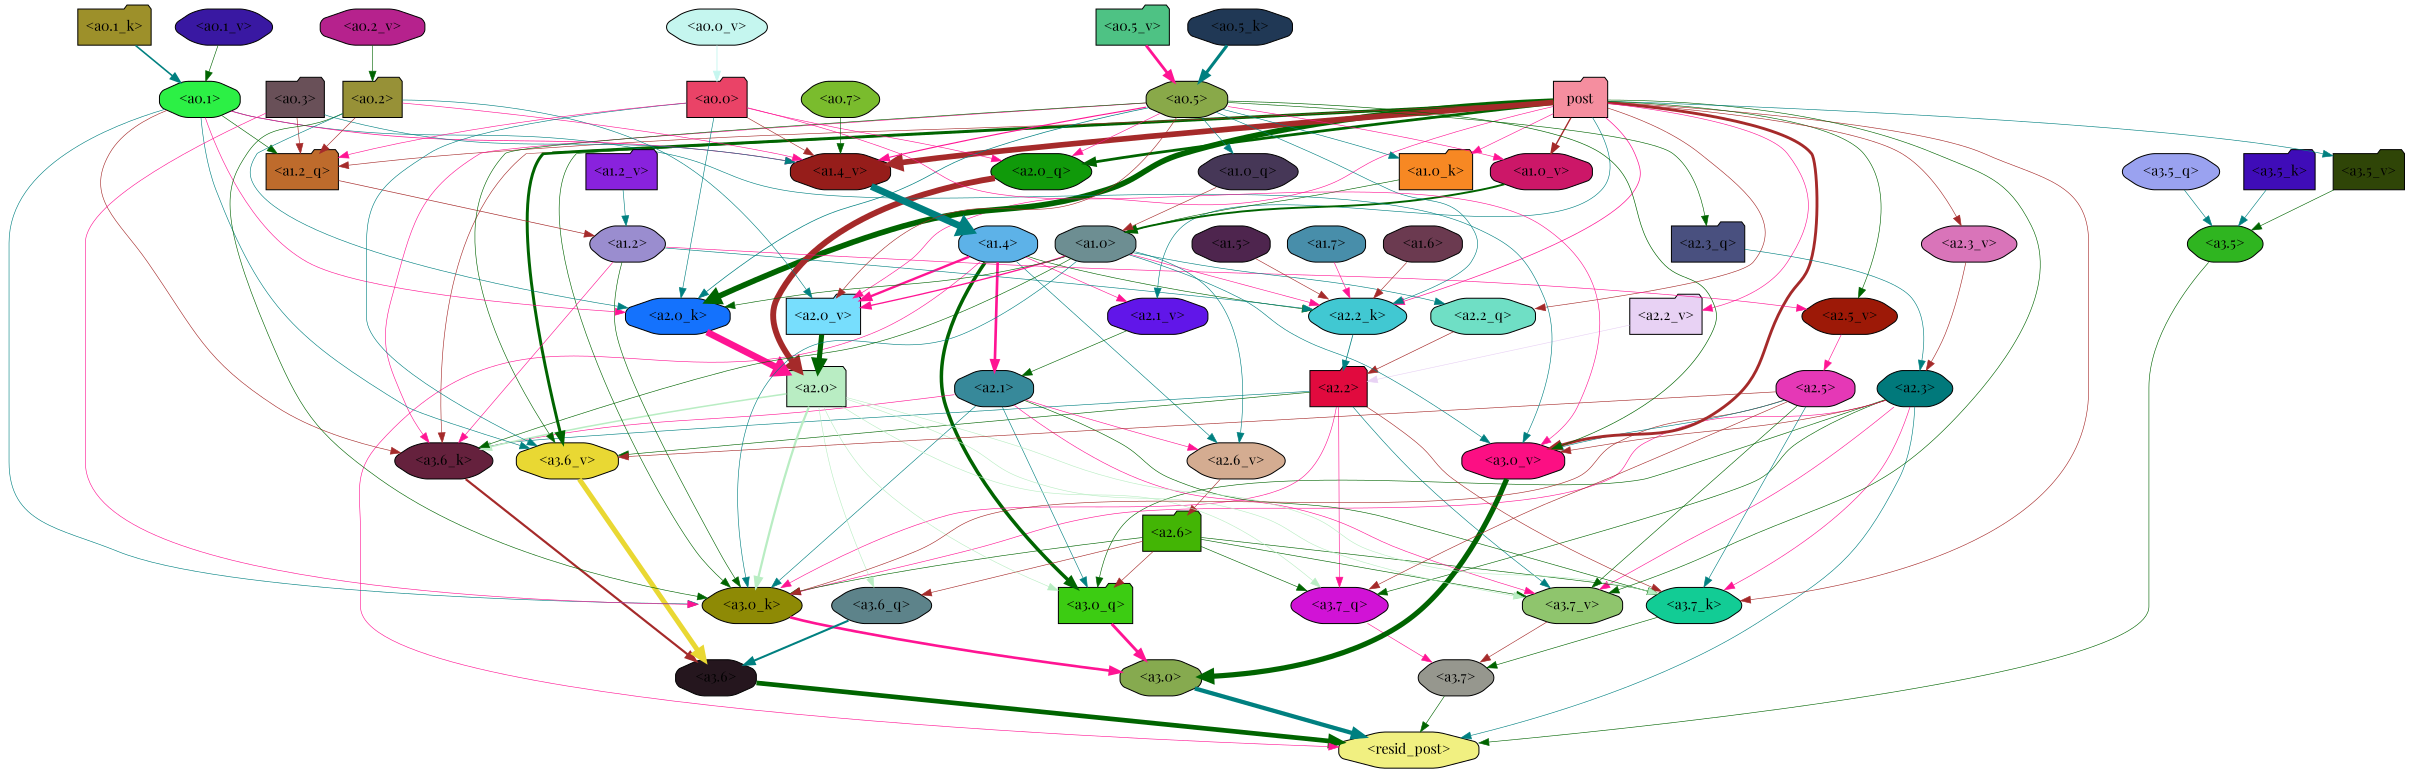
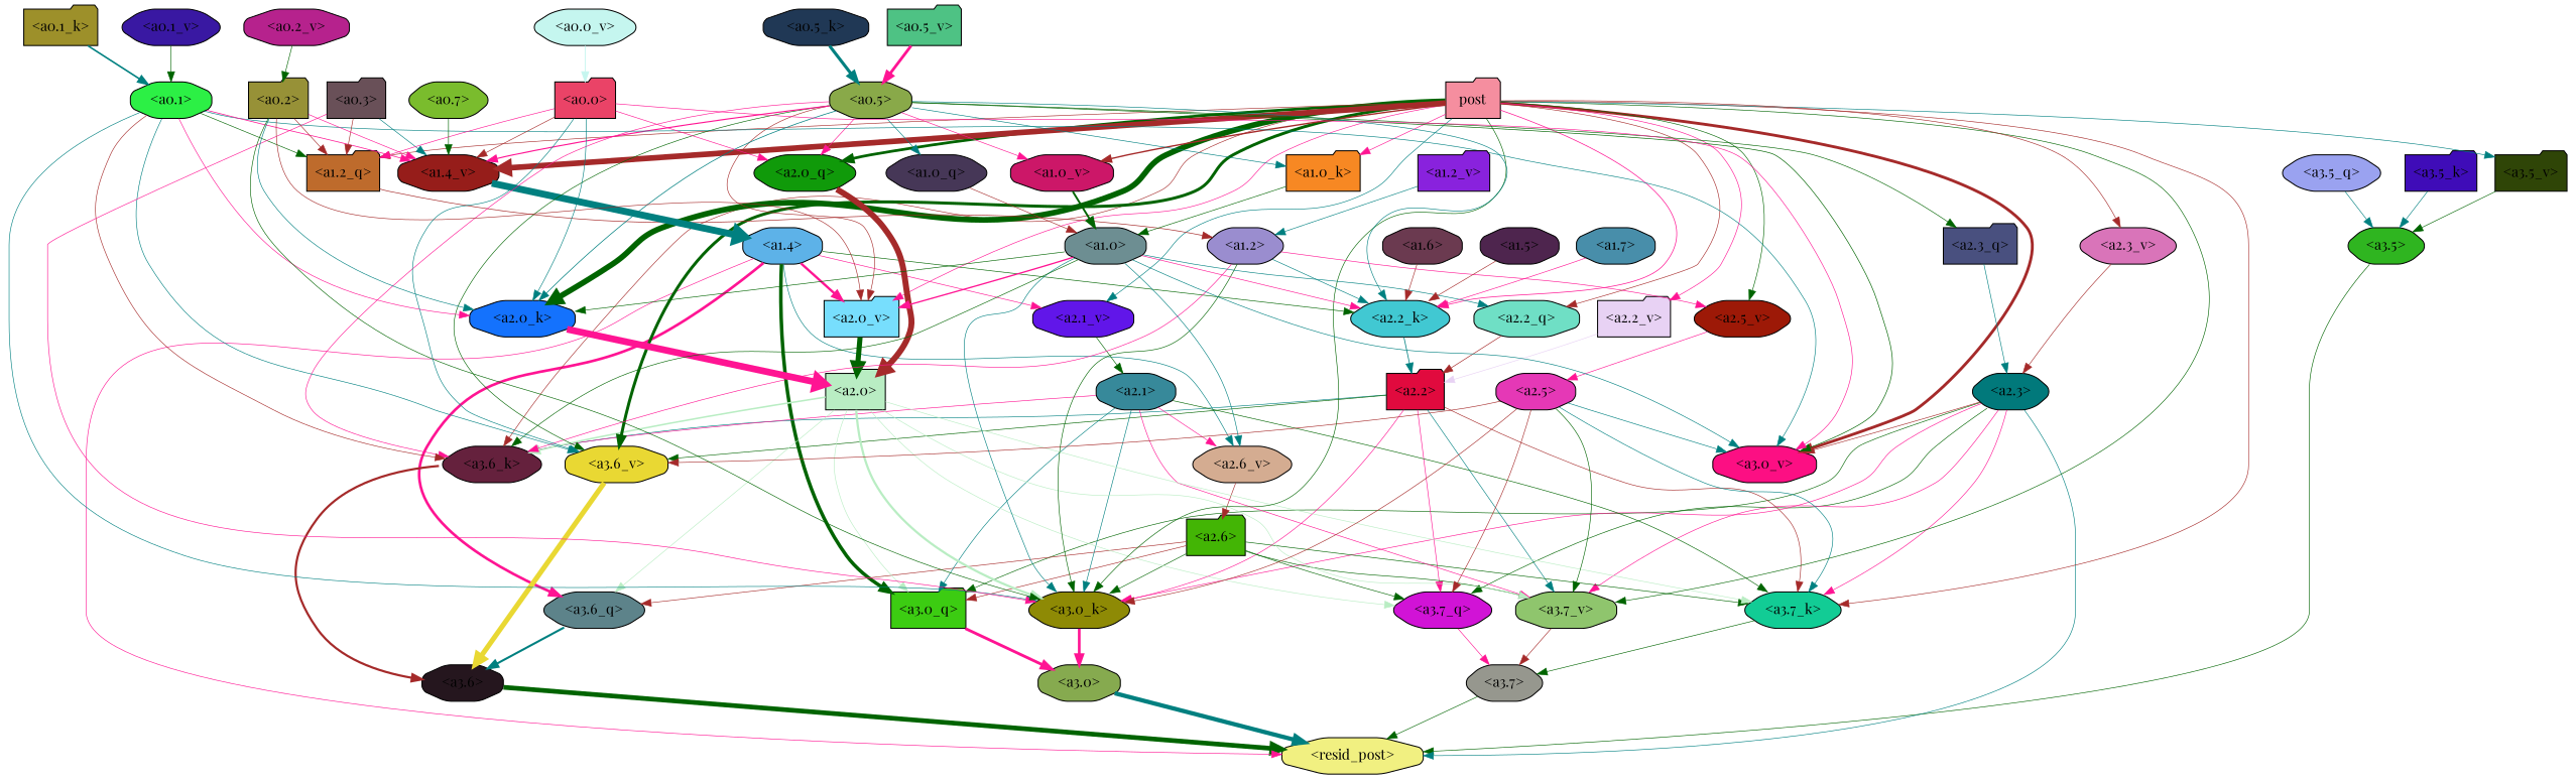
  strict digraph {
    fontname="Playfair Display"
    splines=true
    node [color=black fontname="Playfair Display" shape=octagon style="filled, rounded"]
    edge [color=darkgreen fontname="Playfair Display" penwidth=0.6]
    "<a3.7>" [fillcolor="#96978e" shape=hexagon]
    "<resid_post>" [fillcolor="#f1f081"]
    "<a3.6>" [fillcolor="#25161e"]
    "<a3.5>" [fillcolor="#2fb520" shape=hexagon]
    "<a3.0>" [fillcolor="#86aa4f"]
    "<a2.3>" [fillcolor="#01797b" shape=hexagon]
    "<a3.7_q>" [fillcolor="#d113d6" shape=hexagon]
    "<a3.0_q>" [fillcolor="#3ccc12" shape=folder]
    "<a3.7_k>" [fillcolor="#12cc95" shape=hexagon]
    "<a3.0_k>" [fillcolor="#8e8a05" shape=hexagon]
    "<a3.7_v>" [fillcolor="#8fc56d"]
    "<a3.0_v>" [fillcolor="#fc0f83"]
    "<a1.4>" [fillcolor="#5db2e8"]
    "<a3.6_q>" [fillcolor="#5d838a" shape=hexagon]
    "<a2.2_k>" [fillcolor="#41c8d2" shape=hexagon]
    "<a2.6_v>" [fillcolor="#d4ac91" shape=hexagon]
    "<a2.1_v>" [fillcolor="#6116e9"]
    "<a2.0_v>" [fillcolor="#77defd" shape=folder]
    "<a2.2>" [fillcolor="#e10a3e" shape=folder]
    "<a2.6>" [fillcolor="#43b505" shape=folder]
    "<a2.1>" [fillcolor="#37899a"]
    "<a2.0>" [fillcolor="#b9edc3" shape=folder]
    "<a3.6_k>" [fillcolor="#65213d" shape=hexagon]
    "<a3.6_v>" [fillcolor="#e9d833"]
    "<a3.5_q>" [fillcolor="#9aa2f0" shape=hexagon]
    "<a3.5_k>" [fillcolor="#3f0cb8" shape=folder]
    "<a3.5_v>" [fillcolor="#2f4507" shape=folder]
    "<a2.5>" [fillcolor="#e538b6"]
    n29 [fillcolor="#f58e9f" label=post shape=folder]
    "<a2.2_q>" [fillcolor="#6fdfc5"]
    "<a2.0_q>" [fillcolor="#109a0a" shape=hexagon]
    "<a2.0_k>" [fillcolor="#1472fd"]
    "<a2.5_v>" [fillcolor="#9d1907" shape=hexagon]
    "<a2.3_v>" [fillcolor="#d974b9" shape=hexagon]
    "<a2.2_v>" [fillcolor="#e8d2f4" shape=folder]
    "<a1.2_q>" [fillcolor="#be6b2c" shape=folder]
    "<a1.0_k>" [fillcolor="#f78823" shape=folder]
    "<a1.4_v>" [fillcolor="#961d1a"]
    "<a1.0_v>" [fillcolor="#cc1768"]
    "<a1.2>" [fillcolor="#9a8dcf" shape=hexagon]
    "<a1.0>" [fillcolor="#6d8e92"]
    "<a0.5>" [fillcolor="#89a949"]
    "<a2.3_q>" [fillcolor="#49507f" shape=folder]
    "<a1.0_q>" [fillcolor="#463757" shape=hexagon]
    "<a0.1>" [fillcolor="#2cf045"]
    "<a0.3>" [fillcolor="#695058" shape=folder]
    "<a0.2>" [fillcolor="#979137" shape=folder]
    "<a0.0>" [fillcolor="#ea4367" shape=folder]
    "<a1.7>" [fillcolor="#488eaa"]
    "<a1.6>" [fillcolor="#6b3a50"]
    "<a1.5>" [fillcolor="#4e254e"]
    "<a1.2_v>" [fillcolor="#8922dd" shape=folder]
    "<a0.7>" [fillcolor="#7abc2d" shape=hexagon]
    "<a0.5_k>" [fillcolor="#203855"]
    "<a0.1_k>" [fillcolor="#9d902a" shape=folder]
    "<a0.5_v>" [fillcolor="#4ec284" shape=folder]
    "<a0.2_v>" [fillcolor="#b6228d"]
    "<a0.1_v>" [fillcolor="#3918a2" shape=hexagon]
    "<a0.0_v>" [fillcolor="#c5f6ef" shape=hexagon]
    "<a3.7>" -> "<resid_post>"
    "<a3.6>" -> "<resid_post>" [penwidth=4.670643210411072]
    "<a3.5>" -> "<resid_post>"
    "<a3.0>" -> "<resid_post>" [color=teal penwidth=4.246885180473328]
    "<a2.3>" -> "<resid_post>" [color=teal]
    "<a2.3>" -> "<a3.7_q>"
    "<a2.3>" -> "<a3.0_q>"
    "<a2.3>" -> "<a3.7_k>" [color=deeppink]
    "<a2.3>" -> "<a3.0_k>" [color=deeppink]
    "<a2.3>" -> "<a3.7_v>" [color=deeppink]
    "<a2.3>" -> "<a3.0_v>" [color=brown]
    "<a3.7_q>" -> "<a3.7>" [color=deeppink]
    "<a3.0_q>" -> "<a3.0>" [color=deeppink penwidth=2.8638100624084473]
    "<a3.7_k>" -> "<a3.7>"
    "<a3.0_k>" -> "<a3.0>" [color=deeppink penwidth=2.6274144649505615]
    "<a3.7_v>" -> "<a3.7>" [color=brown]
-   "<a3.0_v>" -> "<a3.0>" [penwidth=5.188832879066467]
    "<a1.4>" -> "<resid_post>" [color=deeppink]
    "<a1.4>" -> "<a3.0_q>" [penwidth=3.477886103093624]
-   "<a1.4>" -> "<a2.1>" [color=deeppink penwidth=2.6487714648246765]
+   "<a1.4>" -> "<a3.6_q>" [color=deeppink penwidth=2.6487714648246765]
    "<a1.4>" -> "<a2.2_k>"
    "<a1.4>" -> "<a2.6_v>" [color=teal]
    "<a1.4>" -> "<a2.1_v>" [color=deeppink]
    "<a1.4>" -> "<a2.0_v>" [color=deeppink penwidth=2.3358620405197144]
    "<a3.6_q>" -> "<a3.6>" [color=teal penwidth=2.03758105635643]
    "<a2.2_k>" -> "<a2.2>" [color=teal penwidth=0.7811911106109619]
    "<a2.6_v>" -> "<a2.6>" [color=brown]
    "<a2.1_v>" -> "<a2.1>"
    "<a2.0_v>" -> "<a2.0>" [penwidth=5.070239782333374]
    "<a2.2>" -> "<a3.7_q>" [color=deeppink]
    "<a2.2>" -> "<a3.7_k>" [color=brown]
    "<a2.2>" -> "<a3.0_k>" [color=deeppink]
    "<a2.2>" -> "<a3.7_v>" [color=teal]
    "<a2.2>" -> "<a3.6_k>" [color=teal]
    "<a2.2>" -> "<a3.6_v>"
    "<a2.6>" -> "<a3.7_q>"
    "<a2.6>" -> "<a3.0_q>" [color=brown]
    "<a2.6>" -> "<a3.7_k>"
    "<a2.6>" -> "<a3.0_k>"
    "<a2.6>" -> "<a3.7_v>"
    "<a2.6>" -> "<a3.6_q>" [color=brown]
    "<a2.1>" -> "<a3.0_q>" [color=teal]
    "<a2.1>" -> "<a3.7_k>"
    "<a2.1>" -> "<a3.0_k>" [color=teal]
    "<a2.1>" -> "<a3.7_v>" [color=deeppink]
    "<a2.1>" -> "<a2.6_v>" [color=deeppink]
    "<a2.1>" -> "<a3.6_k>" [color=deeppink]
    "<a2.0>" -> "<a3.7_q>" [color="#b9edc3"]
    "<a2.0>" -> "<a3.0_q>" [color="#b9edc3"]
    "<a2.0>" -> "<a3.7_k>" [color="#b9edc3"]
    "<a2.0>" -> "<a3.0_k>" [color="#b9edc3" penwidth=2.23091459274292]
    "<a2.0>" -> "<a3.7_v>" [color="#b9edc3"]
    "<a2.0>" -> "<a3.6_q>" [color="#b9edc3"]
    "<a2.0>" -> "<a3.6_k>" [color="#b9edc3" penwidth=1.5417278409004211]
    "<a3.6_k>" -> "<a3.6>" [color=brown penwidth=2.174198240041733]
    "<a3.6_v>" -> "<a3.6>" [color="#e9d833" penwidth=5.002329230308533]
    "<a3.5_q>" -> "<a3.5>" [color=teal]
    "<a3.5_k>" -> "<a3.5>" [color=teal]
    "<a3.5_v>" -> "<a3.5>"
    "<a2.5>" -> "<a3.7_q>" [color=brown]
    "<a2.5>" -> "<a3.7_k>" [color=teal]
    "<a2.5>" -> "<a3.0_k>" [color=brown]
    "<a2.5>" -> "<a3.7_v>"
    "<a2.5>" -> "<a3.0_v>" [color=teal]
    "<a2.5>" -> "<a3.6_v>" [color=brown]
    n29 -> "<a3.7_k>" [color=brown]
    n29 -> "<a3.0_k>"
    n29 -> "<a3.7_v>"
    n29 -> "<a3.0_v>" [color=brown penwidth=2.8577730655670166]
    n29 -> "<a2.2_k>" [color=deeppink penwidth=0.69573974609375]
    n29 -> "<a2.1_v>" [color=teal]
    n29 -> "<a2.0_v>" [color=deeppink]
    n29 -> "<a3.6_k>" [color=brown]
    n29 -> "<a3.6_v>" [penwidth=2.9511587619781494]
    n29 -> "<a3.5_v>" [color=teal]
    n29 -> "<a2.2_q>" [color=brown]
    n29 -> "<a2.0_q>" [penwidth=2.7340729534626007]
    n29 -> "<a2.0_k>" [penwidth=5.629883050918579]
    n29 -> "<a2.5_v>"
    n29 -> "<a2.3_v>" [color=brown]
    n29 -> "<a2.2_v>" [color=deeppink]
    n29 -> "<a1.2_q>" [color=brown]
    n29 -> "<a1.0_k>" [color=deeppink]
    n29 -> "<a1.4_v>" [color=brown penwidth=5.6260271072387695]
    n29 -> "<a1.0_v>" [color=brown penwidth=1.3646823167800903]
    "<a2.2_q>" -> "<a2.2>" [color=brown penwidth=0.6407594680786133]
    "<a2.0_q>" -> "<a2.0>" [color=brown penwidth=5.885338068008423]
    "<a2.0_k>" -> "<a2.0>" [color=deeppink penwidth=6.657835483551025]
    "<a2.5_v>" -> "<a2.5>" [color=deeppink]
    "<a2.3_v>" -> "<a2.3>" [color=brown]
    "<a2.2_v>" -> "<a2.2>" [color="#e8d2f4"]
    "<a1.2_q>" -> "<a1.2>" [color=brown penwidth=0.6509807109832764]
    "<a1.0_k>" -> "<a1.0>"
    "<a1.4_v>" -> "<a1.4>" [color=teal penwidth=6.8020641803741455]
    "<a1.0_v>" -> "<a1.0>" [penwidth=1.9194684028625488]
    "<a1.2>" -> "<a3.0_k>"
    "<a1.2>" -> "<a2.2_k>" [color=teal]
    "<a1.2>" -> "<a3.6_k>" [color=deeppink]
    "<a1.2>" -> "<a2.5_v>" [color=deeppink]
    "<a1.0>" -> "<a3.0_k>" [color=teal]
    "<a1.0>" -> "<a3.0_v>" [color=teal]
    "<a1.0>" -> "<a2.2_k>" [color=deeppink]
    "<a1.0>" -> "<a2.6_v>" [color=teal]
    "<a1.0>" -> "<a2.0_v>" [color=deeppink penwidth=1.3103609085083008]
    "<a1.0>" -> "<a3.6_k>"
    "<a1.0>" -> "<a2.2_q>" [color=teal]
    "<a1.0>" -> "<a2.0_k>"
    "<a0.5>" -> "<a3.0_v>" [penwidth=0.6446345448493958]
    "<a0.5>" -> "<a2.2_k>" [color=teal]
    "<a0.5>" -> "<a2.0_v>" [color=brown]
    "<a0.5>" -> "<a3.6_k>" [color=deeppink]
    "<a0.5>" -> "<a3.6_v>"
    "<a0.5>" -> "<a2.0_q>" [color=deeppink]
    "<a0.5>" -> "<a2.0_k>" [color=teal penwidth=0.7065601348876953]
    "<a0.5>" -> "<a1.0_k>" [color=teal]
    "<a0.5>" -> "<a1.4_v>" [color=deeppink penwidth=1.1228110790252686]
    "<a0.5>" -> "<a1.0_v>" [color=deeppink]
    "<a0.5>" -> "<a2.3_q>"
    "<a0.5>" -> "<a1.0_q>" [color=teal]
    "<a2.3_q>" -> "<a2.3>" [color=teal]
    "<a1.0_q>" -> "<a1.0>" [color=brown]
    "<a0.1>" -> "<a3.0_k>" [color=teal]
    "<a0.1>" -> "<a3.0_v>" [color=teal]
    "<a0.1>" -> "<a3.6_k>" [color=brown]
    "<a0.1>" -> "<a3.6_v>" [color=teal]
    "<a0.1>" -> "<a2.0_k>" [color=deeppink]
    "<a0.1>" -> "<a1.2_q>"
    "<a0.1>" -> "<a1.4_v>" [color=deeppink penwidth=0.7182521820068359]
    "<a0.3>" -> "<a3.0_k>" [color=deeppink]
    "<a0.3>" -> "<a1.2_q>" [color=brown]
    "<a0.3>" -> "<a1.4_v>" [color=teal]
    "<a0.2>" -> "<a3.0_k>"
-   "<a0.2>" -> "<a2.0_v>" [color=teal]
+   "<a0.2>" -> "<a2.0_v>" [color=brown]
    "<a0.2>" -> "<a2.0_k>" [color=teal]
    "<a0.2>" -> "<a1.2_q>" [color=brown]
    "<a0.2>" -> "<a1.4_v>" [color=deeppink]
    "<a0.0>" -> "<a3.0_v>" [color=deeppink]
    "<a0.0>" -> "<a3.6_v>" [color=teal]
    "<a0.0>" -> "<a2.0_q>" [color=deeppink]
    "<a0.0>" -> "<a2.0_k>" [color=teal]
    "<a0.0>" -> "<a1.2_q>" [color=deeppink]
    "<a0.0>" -> "<a1.4_v>" [color=brown]
    "<a1.7>" -> "<a2.2_k>" [color=deeppink]
    "<a1.6>" -> "<a2.2_k>" [color=brown]
    "<a1.5>" -> "<a2.2_k>" [color=brown]
    "<a1.2_v>" -> "<a1.2>" [color=teal]
    "<a0.7>" -> "<a1.4_v>"
    "<a0.5_k>" -> "<a0.5>" [color=teal penwidth=3.0673399455845356]
    "<a0.1_k>" -> "<a0.1>" [color=teal penwidth=1.5990318059921265]
    "<a0.5_v>" -> "<a0.5>" [color=deeppink penwidth=2.801039695739746]
    "<a0.2_v>" -> "<a0.2>"
    "<a0.1_v>" -> "<a0.1>"
    "<a0.0_v>" -> "<a0.0>" [color="#c5f6ef" penwidth=0.8729791641235352]
  }
